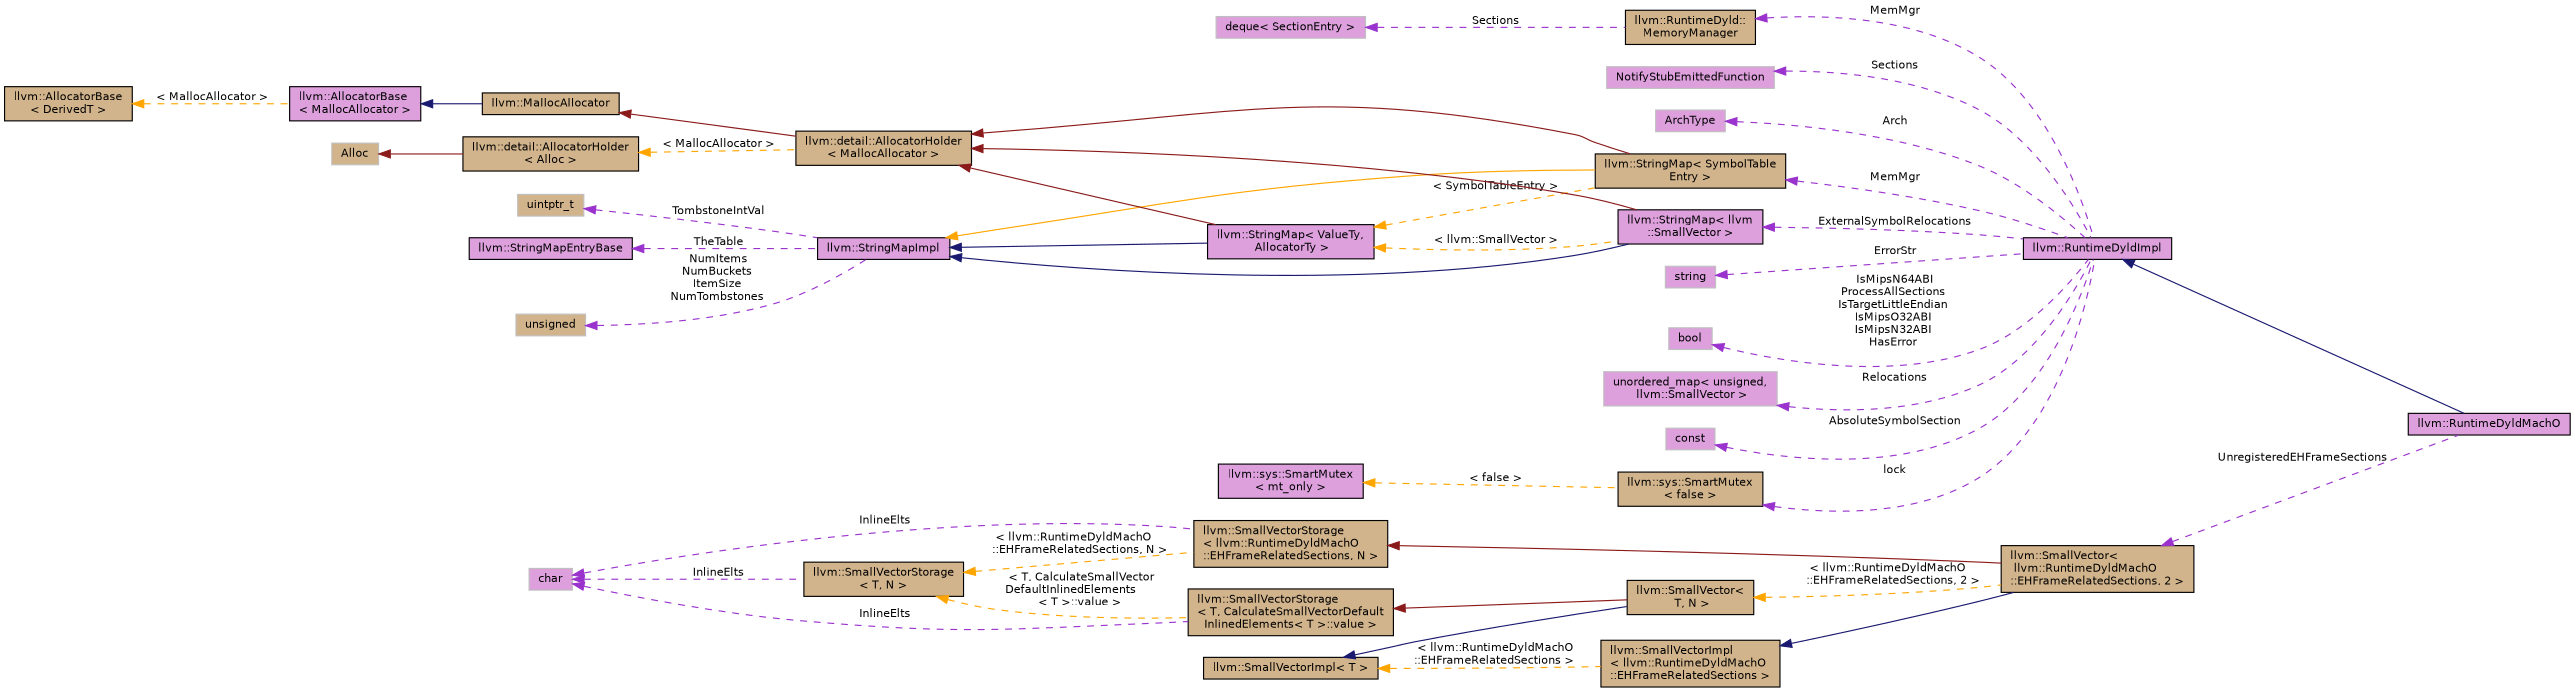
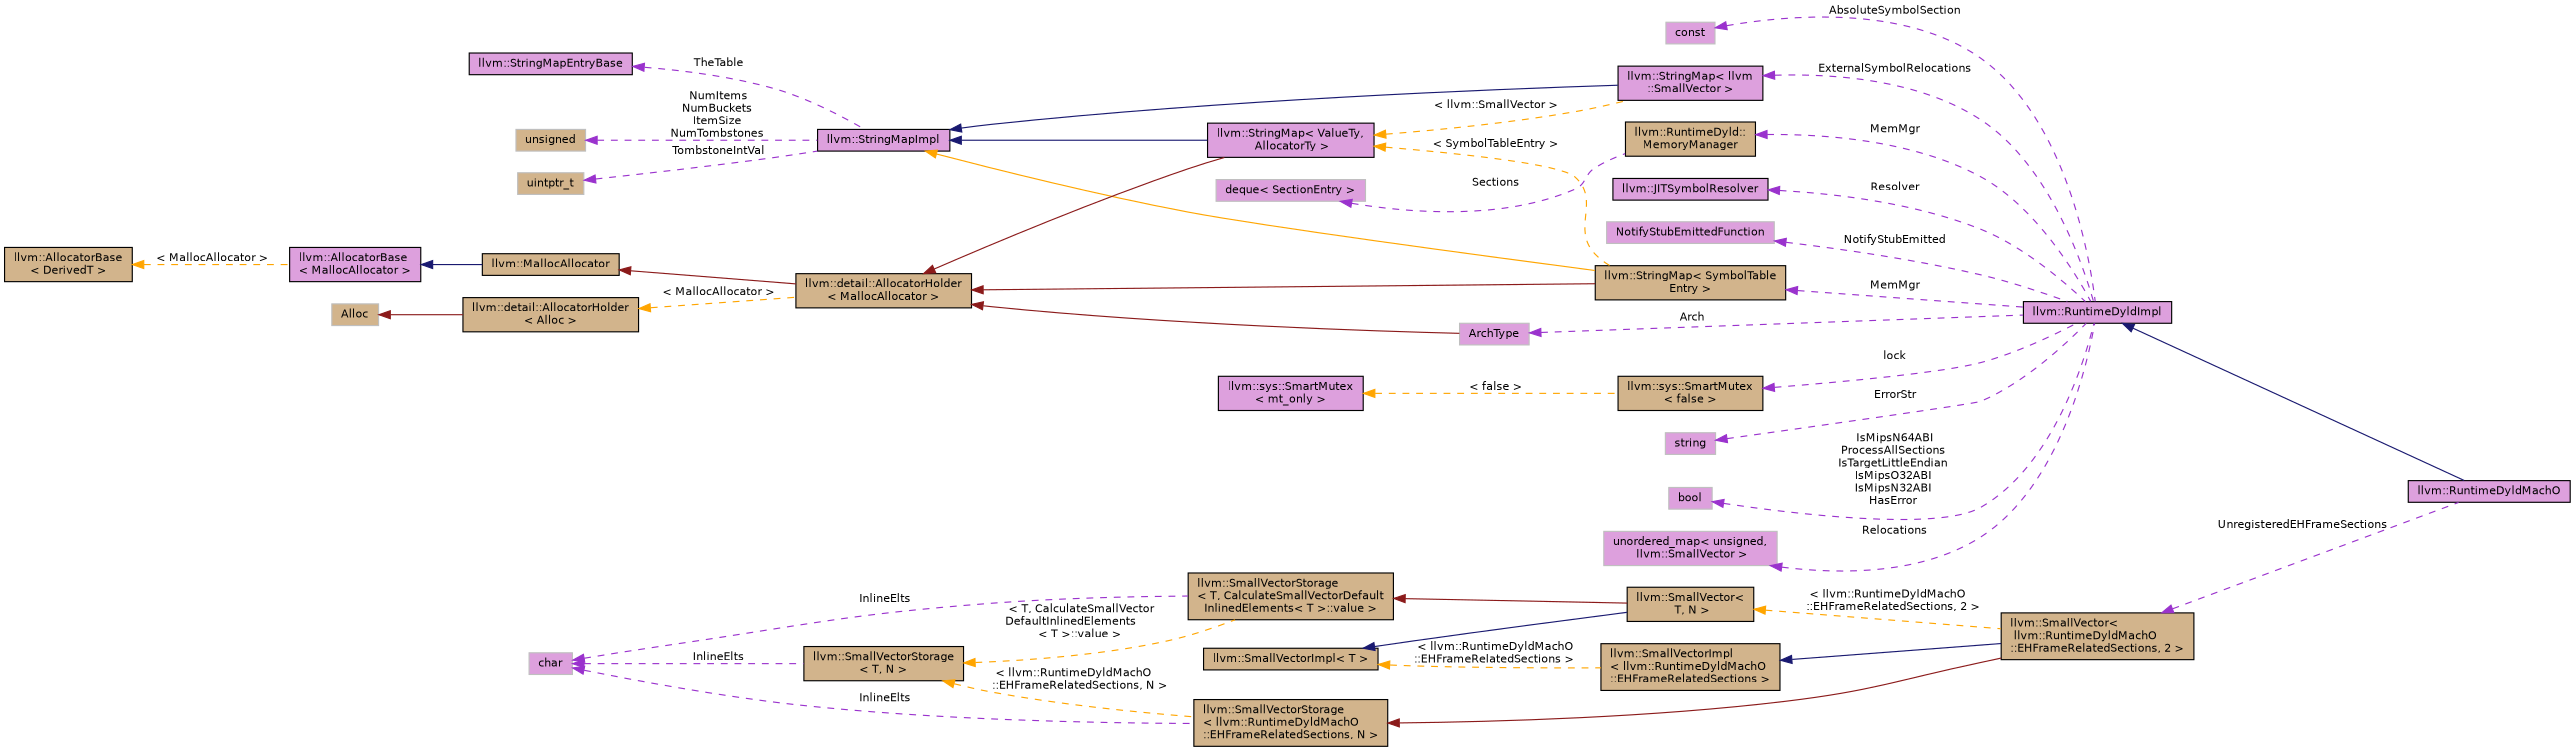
  digraph {
    rankdir=LR
    node [color=black fillcolor=plum fontname=Helvetica fontsize=10 shape=record style=filled]
    edge [color=darkorchid3 dir=back fontname=Helvetica fontsize=10 labelfontname=Helvetica labelfontsize=10 style=dashed]
    n1 [fontcolor=black height=0.2 label="llvm::RuntimeDyldMachO" width=0.4]
    n2 [height=0.2 label="llvm::RuntimeDyldImpl" width=0.4]
    n3 [fillcolor=tan height=0.2 label="llvm::sys::SmartMutex\l\< false \>" width=0.4]
    n4 [height=0.2 label="llvm::sys::SmartMutex\l\< mt_only \>" width=0.4]
    n5 [color=grey75 height=0.2 label="deque\< SectionEntry \>" width=0.4]
    n6 [fillcolor=tan height=0.2 label="llvm::RuntimeDyld::\lMemoryManager" width=0.4]
+   n7 [height=0.2 label="llvm::JITSymbolResolver" width=0.4]
    n8 [color=grey75 height=0.2 label=NotifyStubEmittedFunction width=0.4]
    n9 [color=grey75 height=0.2 label=ArchType width=0.4]
    n10 [height=0.2 label="llvm::StringMap\< llvm\l::SmallVector \>" width=0.4]
    n11 [height=0.2 label="llvm::StringMapImpl" width=0.4]
    n12 [height=0.2 label="llvm::StringMap\< ValueTy,\l AllocatorTy \>" width=0.4]
    n13 [fillcolor=tan height=0.2 label="llvm::StringMap\< SymbolTable\lEntry \>" width=0.4]
    n14 [height=0.2 label="llvm::StringMapEntryBase" width=0.4]
    n15 [color=grey75 fillcolor=tan height=0.2 label=unsigned width=0.4]
    n16 [color=grey75 fillcolor=tan height=0.2 label=uintptr_t width=0.4]
    n17 [fillcolor=tan height=0.2 label="llvm::detail::AllocatorHolder\l\< MallocAllocator \>" width=0.4]
    n18 [fillcolor=tan height=0.2 label="llvm::MallocAllocator" width=0.4]
    n19 [height=0.2 label="llvm::AllocatorBase\l\< MallocAllocator \>" width=0.4]
    n20 [fillcolor=tan height=0.2 label="llvm::AllocatorBase\l\< DerivedT \>" width=0.4]
    n21 [fillcolor=tan height=0.2 label="llvm::detail::AllocatorHolder\l\< Alloc \>" width=0.4]
    n22 [color=grey75 fillcolor=tan height=0.2 label=Alloc width=0.4]
    n23 [color=grey75 height=0.2 label=string width=0.4]
    n24 [color=grey75 height=0.2 label=bool width=0.4]
    n25 [color=grey75 height=0.2 label="unordered_map\< unsigned,\l llvm::SmallVector \>" width=0.4]
    n26 [color=grey75 height=0.2 label=const width=0.4]
    n27 [fillcolor=tan height=0.2 label="llvm::SmallVector\<\l llvm::RuntimeDyldMachO\l::EHFrameRelatedSections, 2 \>" width=0.4]
    n28 [fillcolor=tan height=0.2 label="llvm::SmallVectorImpl\l\< llvm::RuntimeDyldMachO\l::EHFrameRelatedSections \>" width=0.4]
    n29 [fillcolor=tan height=0.2 label="llvm::SmallVectorImpl\< T \>" width=0.4]
    n30 [fillcolor=tan height=0.2 label="llvm::SmallVector\<\l T, N \>" width=0.4]
    n31 [fillcolor=tan height=0.2 label="llvm::SmallVectorStorage\l\< llvm::RuntimeDyldMachO\l::EHFrameRelatedSections, N \>" width=0.4]
    n32 [color=grey75 height=0.2 label=char width=0.4]
    n33 [fillcolor=tan height=0.2 label="llvm::SmallVectorStorage\l\< T, N \>" width=0.4]
    n34 [fillcolor=tan height=0.2 label="llvm::SmallVectorStorage\l\< T, CalculateSmallVectorDefault\lInlinedElements\< T \>::value \>" width=0.4]
    n2 -> n1 [color=midnightblue style=solid]
    n3 -> n2 [label=" lock"]
    n4 -> n3 [color=orange label=" \< false \>"]
    n5 -> n6 [label=" Sections"]
    n6 -> n2 [label=" MemMgr"]
-   n8 -> n2 [label=" Sections"]
+   n7 -> n2 [label=" Resolver"]
+   n8 -> n2 [label=" NotifyStubEmitted"]
    n9 -> n2 [label=" Arch"]
    n10 -> n2 [label=" ExternalSymbolRelocations"]
    n11 -> n10 [color=midnightblue style=solid]
    n11 -> n12 [color=midnightblue style=solid]
    n11 -> n13 [color=orange style=solid]
    n12 -> n10 [color=orange label=" \< llvm::SmallVector \>"]
    n12 -> n13 [color=orange label=" \< SymbolTableEntry \>"]
    n13 -> n2 [label=" MemMgr"]
    n14 -> n11 [label=" TheTable"]
    n15 -> n11 [label=" NumItems\nNumBuckets\nItemSize\nNumTombstones"]
    n16 -> n11 [label=" TombstoneIntVal"]
-   n17 -> n10 [color=firebrick4 style=solid]
+   n17 -> n9 [color=firebrick4 style=solid]
    n17 -> n12 [color=firebrick4 style=solid]
    n17 -> n13 [color=firebrick4 style=solid]
    n18 -> n17 [color=firebrick4 style=solid]
    n19 -> n18 [color=midnightblue style=solid]
    n20 -> n19 [color=orange label=" \< MallocAllocator \>"]
    n21 -> n17 [color=orange label=" \< MallocAllocator \>"]
    n22 -> n21 [color=firebrick4 style=solid]
    n23 -> n2 [label=" ErrorStr"]
    n24 -> n2 [label=" IsMipsN64ABI\nProcessAllSections\nIsTargetLittleEndian\nIsMipsO32ABI\nIsMipsN32ABI\nHasError"]
    n25 -> n2 [label=" Relocations"]
    n26 -> n2 [label=" AbsoluteSymbolSection"]
    n27 -> n1 [label=" UnregisteredEHFrameSections"]
    n28 -> n27 [color=midnightblue style=solid]
    n29 -> n28 [color=orange label=" \< llvm::RuntimeDyldMachO\l::EHFrameRelatedSections \>"]
    n29 -> n30 [color=midnightblue style=solid]
    n30 -> n27 [color=orange label=" \< llvm::RuntimeDyldMachO\l::EHFrameRelatedSections, 2 \>"]
    n31 -> n27 [color=firebrick4 style=solid]
    n32 -> n31 [label=" InlineElts"]
    n32 -> n33 [label=" InlineElts"]
    n32 -> n34 [label=" InlineElts"]
    n33 -> n31 [color=orange label=" \< llvm::RuntimeDyldMachO\l::EHFrameRelatedSections, N \>"]
    n33 -> n34 [color=orange label=" \< T, CalculateSmallVector\lDefaultInlinedElements\l\< T \>::value \>"]
    n34 -> n30 [color=firebrick4 style=solid]
  }
